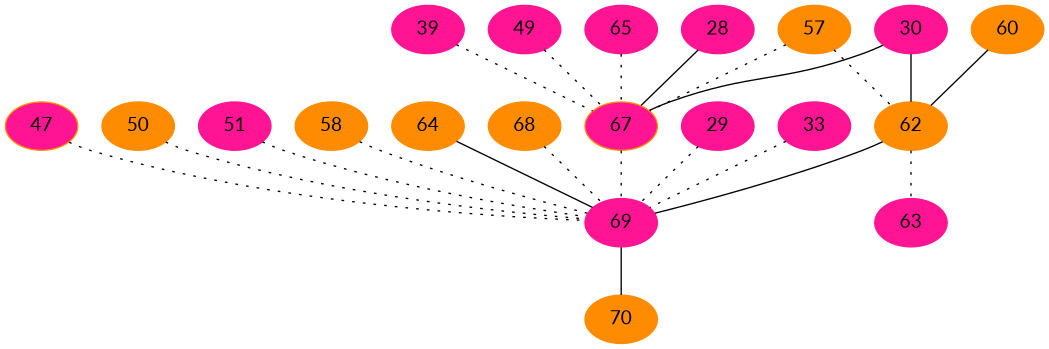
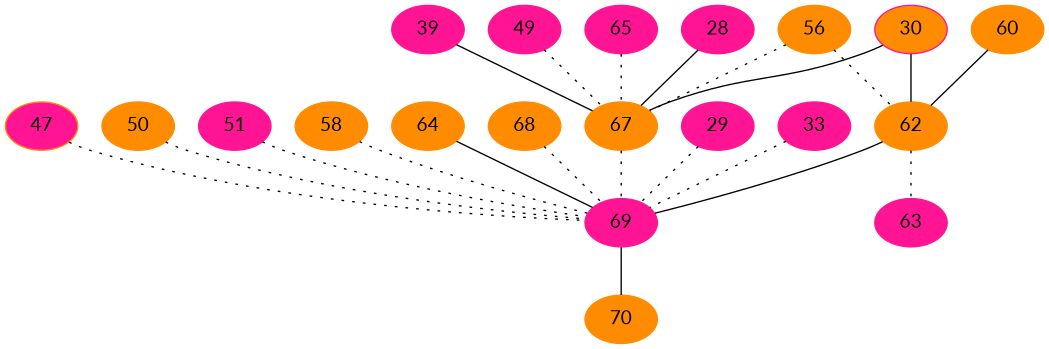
  graph {
    fontname=Lato
    node [color=darkorange fontname=Lato style=filled]
    edge [fontname=Lato style=dotted]
-   67 [super="+14+40+61+12+18+22+26" fillcolor=deeppink]
+   67 [super="+14+40+61+12+18+22+26"]
    69 [color=deeppink super="+36+55+66+4+10+13+17+25"]
    28 [color=deeppink]
    70
    29 [color=deeppink]
    62 [super="+53"]
    63 [color=deeppink]
-   30 [color=deeppink]
+   30 [color=deeppink fillcolor=darkorange]
    33 [color=deeppink]
    39 [color=deeppink]
    47 [fillcolor=deeppink]
    49 [color=deeppink]
    50
    51 [color=deeppink]
-   57 [super="+34+38"]
+   57 [super="+34+38" label=56]
    58 [super="+52"]
    60
    64
    65 [color=deeppink super="+56"]
    68
    67 -- 69 [weight=16]
    69 -- 70 [style=solid]
    28 -- 67 [style=solid]
    29 -- 69 [weight=2]
    62 -- 69 [style=solid weight=12]
    62 -- 63
    30 -- 67 [style=solid weight=2]
    30 -- 62 [style=solid]
    33 -- 69
-   39 -- 67
+   39 -- 67 [style=solid]
    47 -- 69
    49 -- 67
    50 -- 69
    51 -- 69
    57 -- 67 [weight=2]
    57 -- 62 [weight=3]
    58 -- 69
    60 -- 62 [style=solid]
    64 -- 69 [style=solid]
    65 -- 67
    68 -- 69
  }
